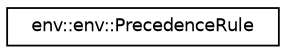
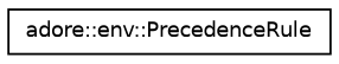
  digraph {
    rankdir=TB
-   n1 [color=black fillcolor=white fontname=Helvetica fontsize=10 height=0.2 label="env::env::PrecedenceRule" shape=record style=filled width=0.4]
+   n1 [color=black fillcolor=white fontname=Helvetica fontsize=10 height=0.2 label="adore::env::PrecedenceRule" shape=record style=filled width=0.4]
  }
